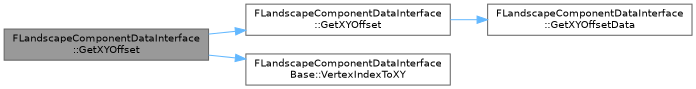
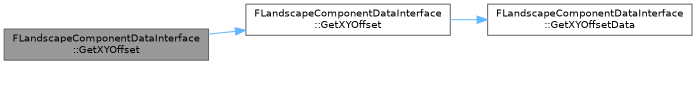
  digraph {
    rankdir=LR
    node [color=grey40 fillcolor=white fontname=Helvetica fontsize=10 shape=box style=filled]
    edge [color=steelblue1 fontname=Helvetica fontsize=10 labelfontname=Helvetica labelfontsize=10 style=solid]
    n1 [color=gray40 fillcolor=grey60 fontcolor=black height=0.2 label="FLandscapeComponentDataInterface\l::GetXYOffset" width=0.4]
    n2 [height=0.2 label="FLandscapeComponentDataInterface\l::GetXYOffset" width=0.4]
-   n3 [height=0.2 label="FLandscapeComponentDataInterface\lBase::VertexIndexToXY" width=0.4]
    n4 [height=0.2 label="FLandscapeComponentDataInterface\l::GetXYOffsetData" width=0.4]
    n1 -> n2
-   n1 -> n3
    n2 -> n4
  }
